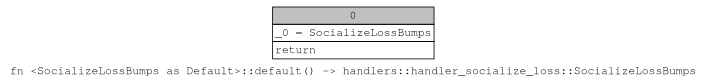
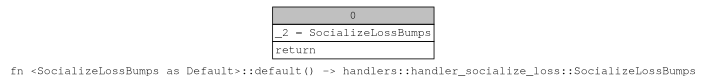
  digraph {
    fontname="Courier, monospace"
    label=<fn &lt;SocializeLossBumps as Default&gt;::default() -&gt; handlers::handler_socialize_loss::SocializeLossBumps<br align="left"/>>
    rankdir=LR
-   n1 [fontname="Courier, monospace" label=<<table border="0" cellborder="1" cellspacing="0"><tr><td bgcolor="gray" align="center" colspan="1">0</td></tr><tr><td align="left" balign="left">_0 = SocializeLossBumps<br/></td></tr><tr><td align="left">return</td></tr></table>> shape=none]
+   n1 [fontname="Courier, monospace" label=<<table border="0" cellborder="1" cellspacing="0"><tr><td bgcolor="gray" align="center" colspan="1">0</td></tr><tr><td align="left" balign="left">_2 = SocializeLossBumps<br/></td></tr><tr><td align="left">return</td></tr></table>> shape=none]
  }
